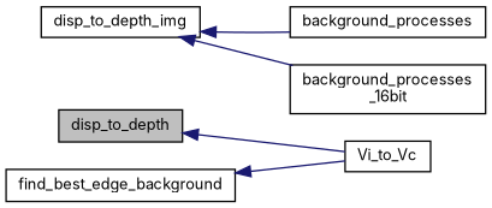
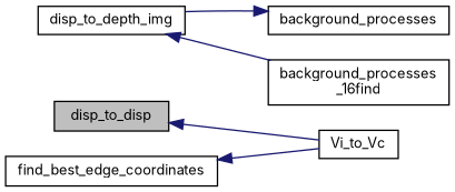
  digraph {
    fontname=Inter
    rankdir=LR
    node [color=black fillcolor=white fontname=Inter fontsize=10 shape=record style=filled]
    edge [color=midnightblue dir=back fontname=Inter fontsize=10 labelfontname=FreeSans labelfontsize=10 style=solid]
-   n1 [fillcolor=grey75 fontcolor=black height=0.2 label=disp_to_depth width=0.4]
+   n1 [fillcolor=grey75 fontcolor=black height=0.2 label=disp_to_disp width=0.4]
    n2 [height=0.2 label=Vi_to_Vc width=0.4]
    n3 [height=0.2 label=disp_to_depth_img width=0.4]
    n4 [height=0.2 label=background_processes width=0.4]
-   n5 [height=0.2 label="background_processes\l_16bit" width=0.4]
-   n6 [height=0.2 label=find_best_edge_background width=0.4]
+   n5 [height=0.2 label="background_processes\l_16find" width=0.4]
+   n6 [height=0.2 label=find_best_edge_coordinates width=0.4]
    n1 -> n2
-   n3 -> n4
+   n4 -> n3
    n3 -> n5
    n6 -> n2
  }
